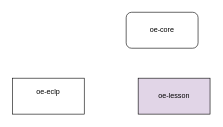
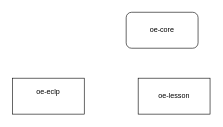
  <mxCell id="0" />
  <mxCell id="1" parent="0" />
  <mxCell id="2" value="&lt;div&gt;oe-core&lt;/div&gt;" style="rounded=1;whiteSpace=wrap;html=1;" vertex="1" parent="1"><mxGeometry x="210" y="20" width="120" height="60" as="geometry" /></mxCell>
  <mxCell id="3" value="&lt;div&gt;oe-eclp&lt;/div&gt;&lt;div&gt;&lt;br&gt;&lt;/div&gt;" style="rounded=0;whiteSpace=wrap;html=1;" vertex="1" parent="1"><mxGeometry x="20" y="130" width="120" height="60" as="geometry" /></mxCell>
- <mxCell id="4" value="&lt;div&gt;oe-lesson&lt;/div&gt;" style="rounded=0;whiteSpace=wrap;html=1;fillColor=#e1d5e7;" vertex="1" parent="1"><mxGeometry x="230" y="130" width="120" height="60" as="geometry" /></mxCell>
+ <mxCell id="4" value="&lt;div&gt;oe-lesson&lt;/div&gt;" style="rounded=0;whiteSpace=wrap;html=1;" vertex="1" parent="1"><mxGeometry x="230" y="130" width="120" height="60" as="geometry" /></mxCell>
